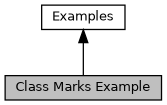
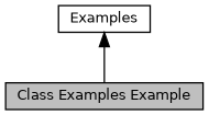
  digraph {
    rankdir=TB
    node [color=black fontname=Helvetica fontsize=10 shape=box style=filled]
-   n1 [fillcolor=grey75 fontcolor=black height=0.2 label="Class Marks Example" width=0.4]
+   n1 [fillcolor=grey75 fontcolor=black height=0.2 label="Class Examples Example" width=0.4]
    n2 [fillcolor=white height=0.2 label=Examples width=0.4]
    n2 -> n1 [dir=back fontname=Helvetica fontsize=10 labelfontname=Helvetica labelfontsize=10 shape=plaintext style=solid]
  }
